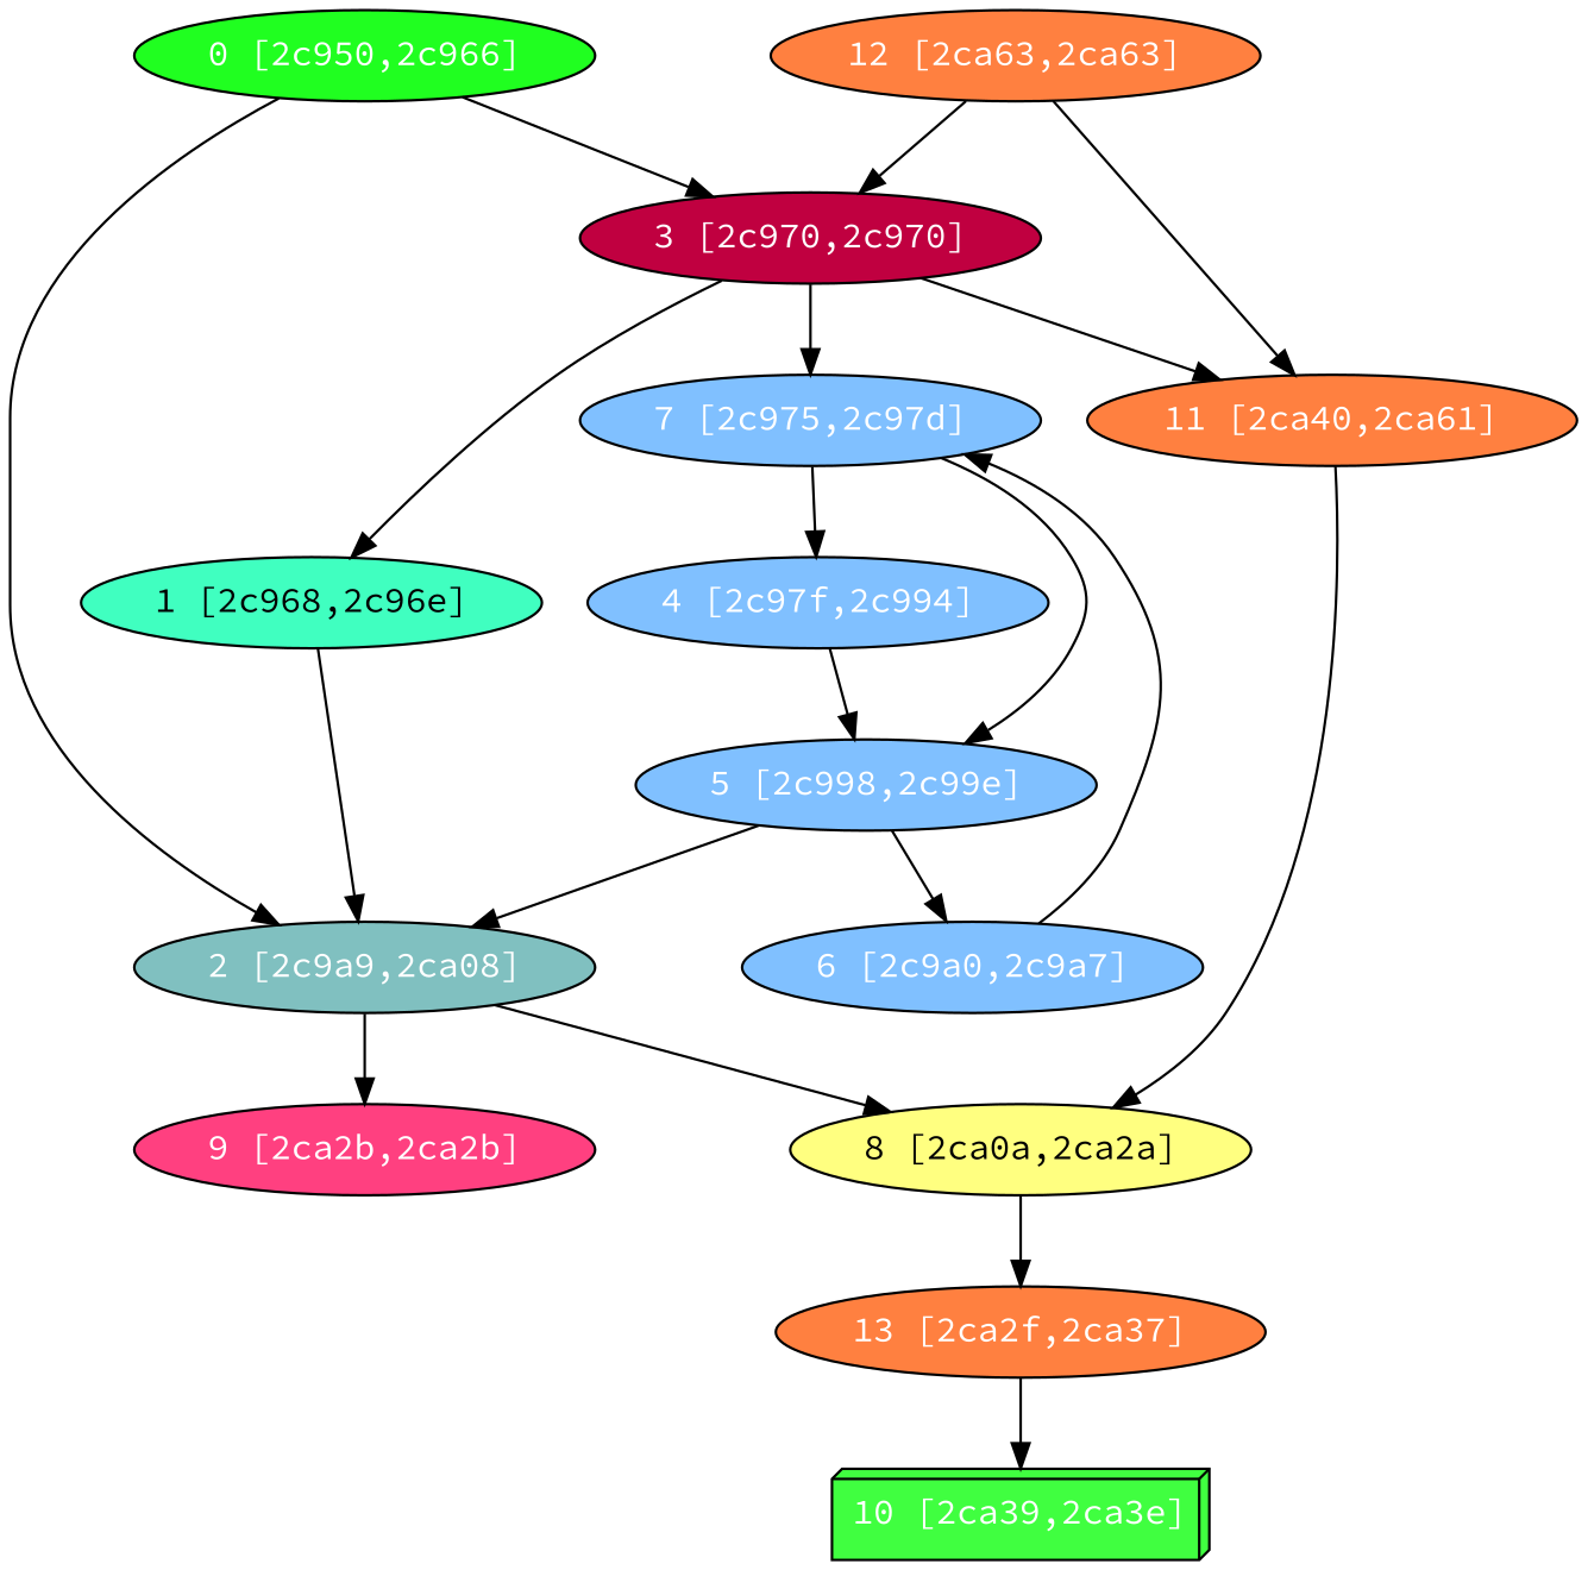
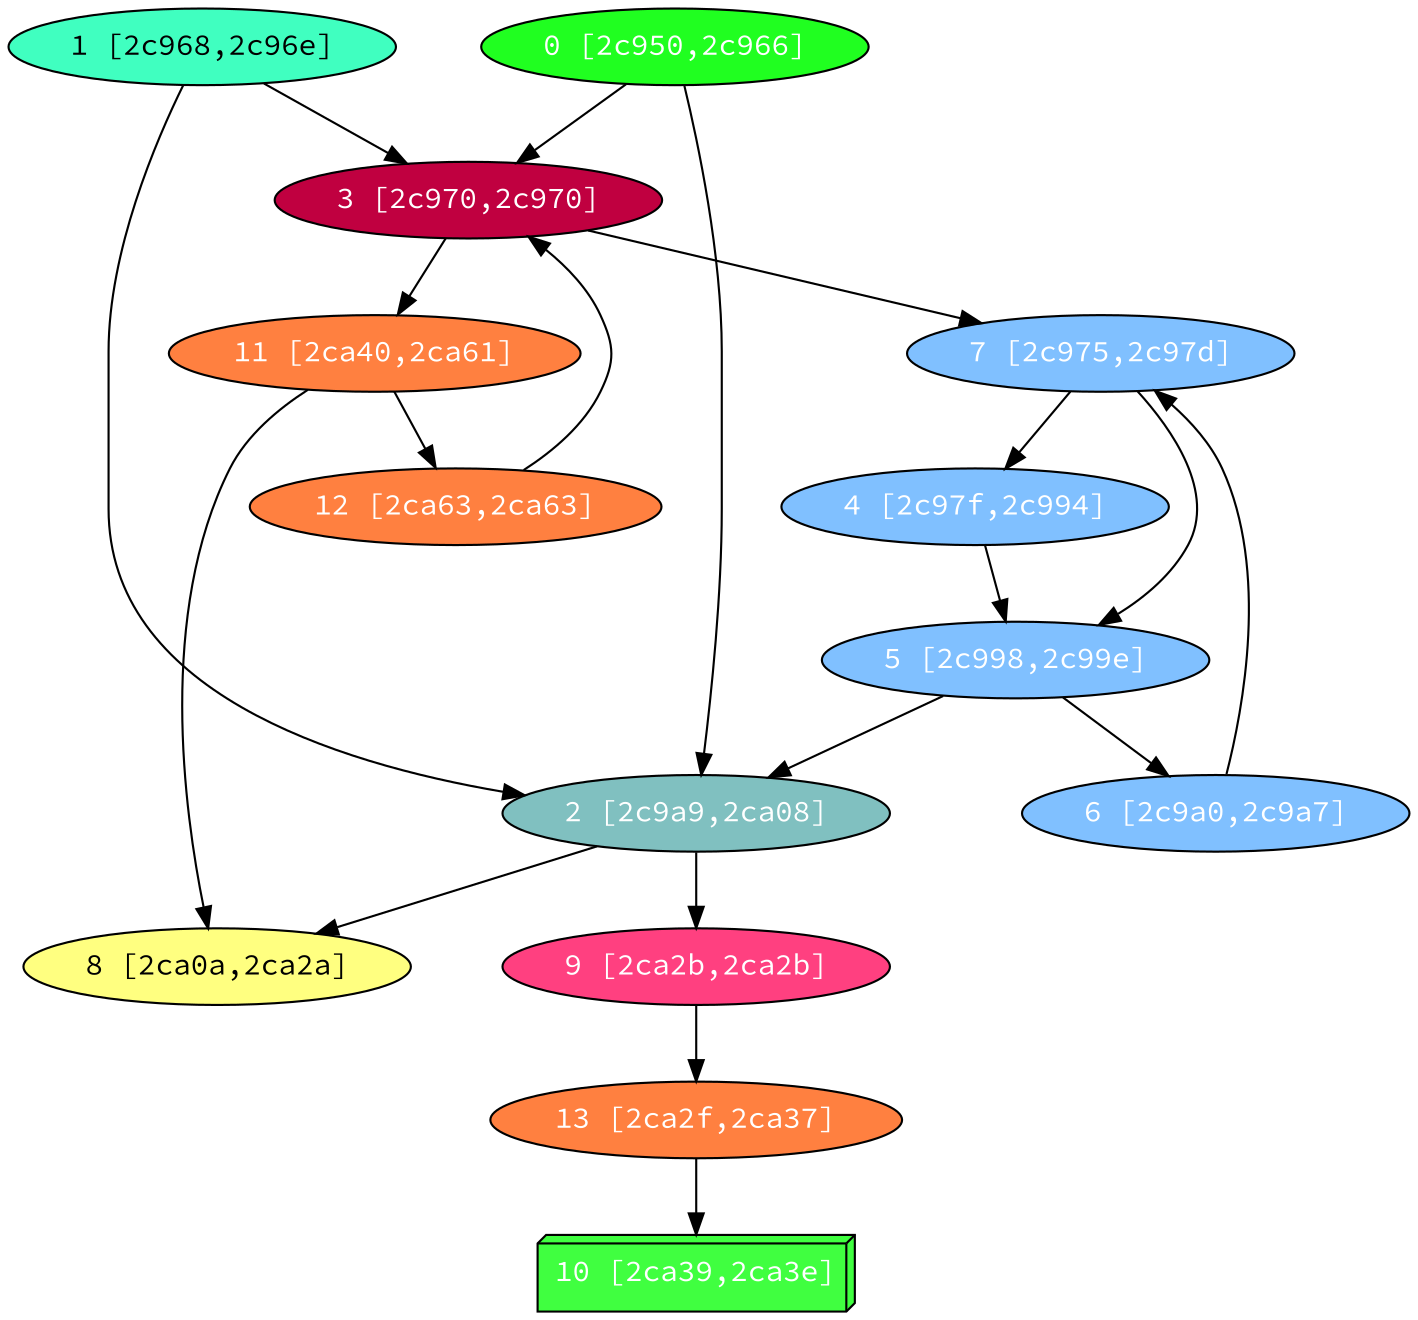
  digraph {
    fontname="Source Code Pro"
    node [fillcolor="#80C0FF" fontcolor="#ffffff" fontname="Source Code Pro" shape=oval style=filled]
    edge [fontname="Source Code Pro"]
    n1 [fillcolor="#20FF20" label="0 [2c950,2c966]"]
    n2 [fillcolor="#80C0C0" label="2 [2c9a9,2ca08]"]
    n3 [fillcolor="#C00040" label="3 [2c970,2c970]"]
    n4 [fillcolor="#40FFC0" fontcolor="#000000" label="1 [2c968,2c96e]"]
    n5 [fillcolor="#FFFF80" fontcolor="#000000" label="8 [2ca0a,2ca2a]"]
    n6 [fillcolor="#FF4080" label="9 [2ca2b,2ca2b]"]
    n7 [label="7 [2c975,2c97d]"]
    n8 [fillcolor="#FF8040" label="11 [2ca40,2ca61]"]
    n9 [fillcolor="#FF8040" label="13 [2ca2f,2ca37]"]
    n10 [label="4 [2c97f,2c994]"]
    n11 [label="5 [2c998,2c99e]"]
    n12 [label="6 [2c9a0,2c9a7]"]
    n13 [fillcolor="#40FF40" label="10 [2ca39,2ca3e]" shape=box3d]
    n14 [fillcolor="#FF8040" label="12 [2ca63,2ca63]"]
    n1 -> n2
    n1 -> n3
    n2 -> n5
    n2 -> n6
    n3 -> n7
    n3 -> n8
    n4 -> n2
-   n3 -> n4
-   n5 -> n9
+   n4 -> n3
+   n6 -> n9
    n7 -> n10
    n7 -> n11
    n8 -> n5
-   n14 -> n8
+   n8 -> n14
    n9 -> n13
    n10 -> n11
    n11 -> n2
    n11 -> n12
    n12 -> n7
    n14 -> n3
  }
